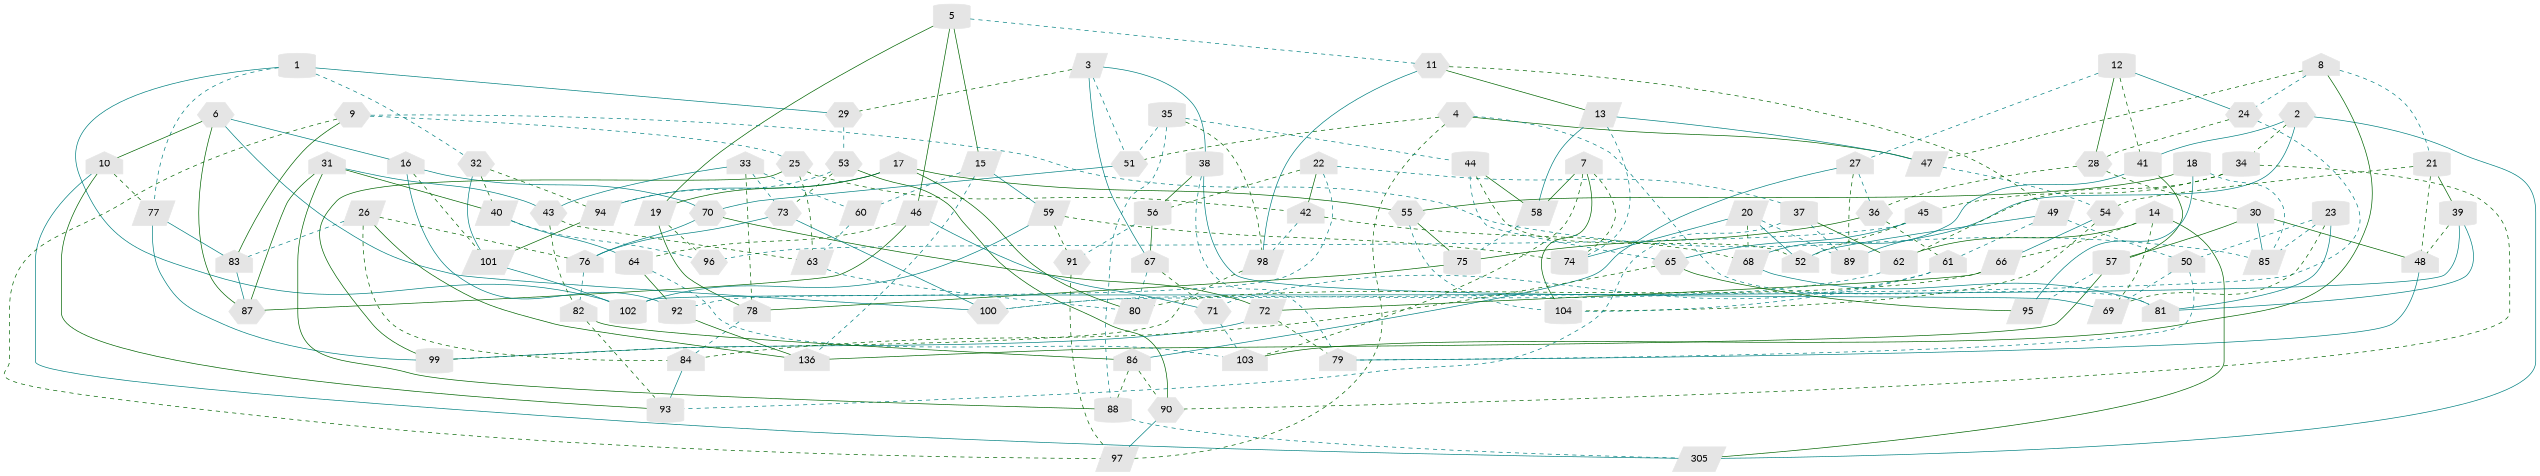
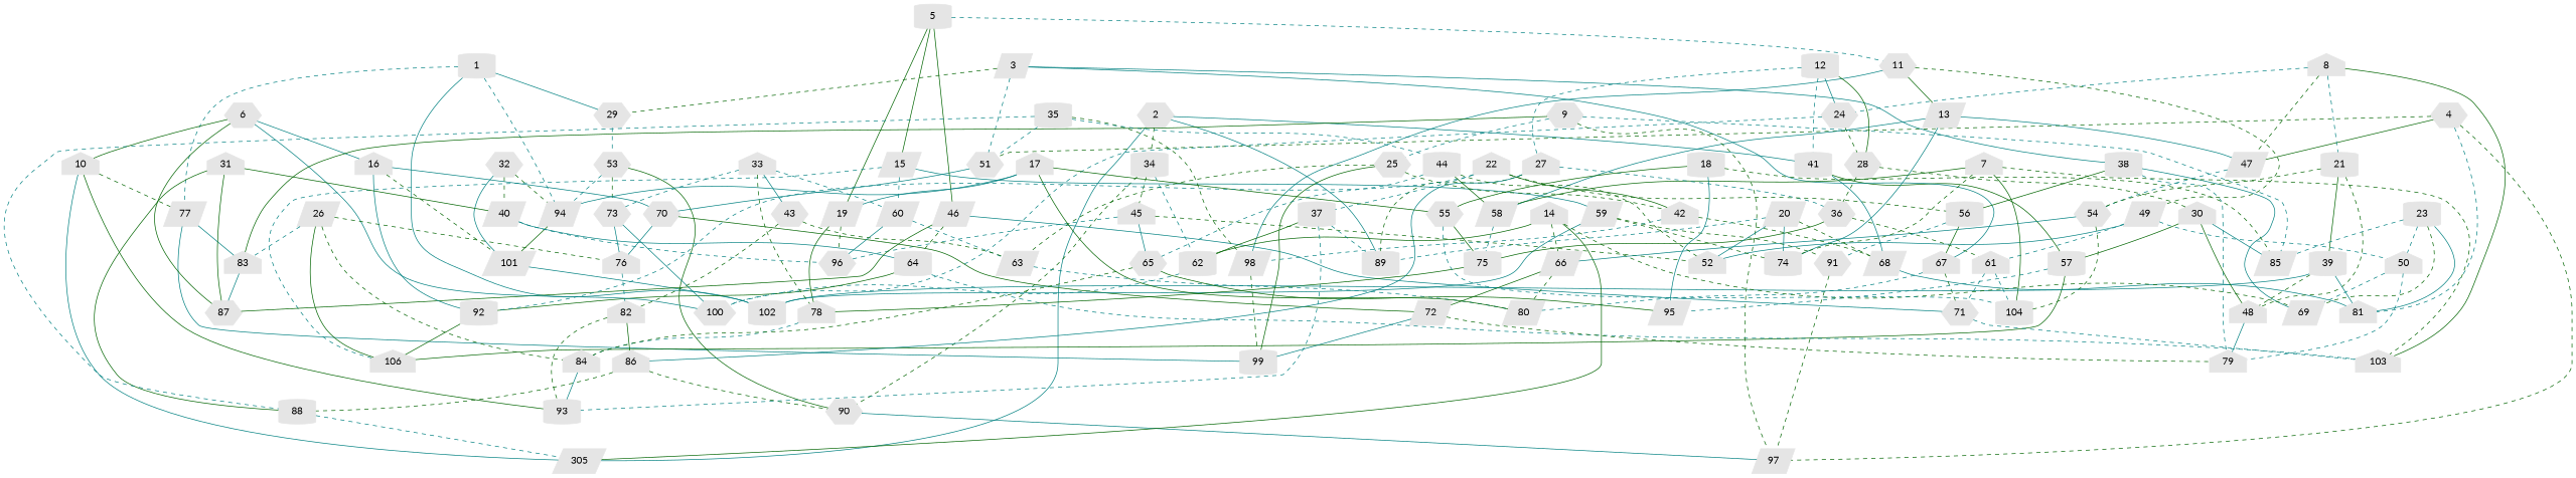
  graph {
    fontname=Lato
    node [color=gray90 fontname=Lato shape=house style=filled]
    edge [color=teal fontname=Lato style=dashed]
    1 [shape=cylinder]
    29 [shape=hexagon]
    32 [shape=hexagon]
    77 [shape=parallelogram]
    102 [shape=cylinder]
    53 [shape=hexagon]
    101 [shape=parallelogram]
    94 [shape=parallelogram]
    40 [shape=parallelogram]
    83
    99 [shape=cylinder]
    2 [shape=hexagon]
    34 [shape=cylinder]
    41 [shape=cylinder]
    89 [shape=cylinder]
    n16 [label=305 shape=parallelogram]
    62 [shape=cylinder]
    45
    90 [shape=hexagon]
    68 [shape=parallelogram]
    57 [shape=cylinder]
    3 [shape=parallelogram]
    38 [shape=cylinder]
    51 [shape=hexagon]
    67
    69 [shape=parallelogram]
    56 [shape=cylinder]
    79
    70 [shape=hexagon]
    80 [shape=parallelogram]
    71 [shape=hexagon]
    4 [shape=hexagon]
    47 [shape=parallelogram]
    81
    97 [shape=parallelogram]
    54 [shape=hexagon]
    5 [shape=cylinder]
    11 [shape=hexagon]
    15 [shape=parallelogram]
    19 [shape=parallelogram]
    46 [shape=parallelogram]
    13 [shape=parallelogram]
    49 [shape=parallelogram]
    98 [shape=parallelogram]
    59 [shape=parallelogram]
    60 [shape=parallelogram]
-   106 [label=136]
+   106
    78
    96 [shape=hexagon]
    87 [shape=hexagon]
    64 [shape=cylinder]
    6 [shape=hexagon]
    10
    16
    100 [shape=hexagon]
    93 [shape=cylinder]
    92 [shape=cylinder]
    58 [shape=parallelogram]
    7
    74 [shape=cylinder]
    103
    104 [shape=cylinder]
    75 [shape=cylinder]
    8
    21 [shape=cylinder]
    24 [shape=hexagon]
    39 [shape=cylinder]
    48
    28 [shape=hexagon]
    9 [shape=hexagon]
    25 [shape=hexagon]
    85 [shape=parallelogram]
    42
    63 [shape=parallelogram]
    52
    50
    61
    12 [shape=cylinder]
    27
    36 [shape=hexagon]
    86
    30
    14
    66 [shape=parallelogram]
    72 [shape=parallelogram]
    91 [shape=hexagon]
    76
    17
    55 [shape=hexagon]
    18 [shape=cylinder]
    95 [shape=parallelogram]
    84
    20 [shape=parallelogram]
    22
    37 [shape=cylinder]
    23 [shape=cylinder]
    26 [shape=parallelogram]
    82
    88 [shape=cylinder]
    73 [shape=hexagon]
    31
    43 [shape=hexagon]
    33
    65 [shape=hexagon]
    35 [shape=cylinder]
    44 [shape=cylinder]
    1 -- 29 [style=solid]
-   1 -- 32
+   1 -- 94
    1 -- 77
    1 -- 102 [style=solid]
    29 -- 53
    32 -- 101 [style=solid]
    32 -- 94 [color=darkgreen]
    32 -- 40 [color=darkgreen]
    77 -- 83 [style=solid]
    77 -- 99 [style=solid]
    53 -- 94
    53 -- 90 [color=darkgreen style=solid]
    53 -- 73 [color=darkgreen]
    101 -- 102 [style=solid]
    94 -- 101 [color=darkgreen style=solid]
    40 -- 96
    40 -- 64 [style=solid]
    83 -- 87 [style=solid]
    2 -- 34 [color=darkgreen]
    2 -- 41 [style=solid]
    2 -- 89 [style=solid]
    2 -- n16 [style=solid]
-   34 -- 62 [color=darkgreen]
+   34 -- 62
    34 -- 45 [color=darkgreen]
    34 -- 90 [color=darkgreen]
    41 -- 68 [style=solid]
    41 -- 57 [color=darkgreen style=solid]
    62 -- 100
    45 -- 96
    45 -- 52 [color=darkgreen]
    45 -- 65 [style=solid]
    90 -- 97 [style=solid]
    68 -- 81 [style=solid]
    57 -- 106 [color=darkgreen style=solid]
    57 -- 95
    3 -- 29 [color=darkgreen]
    3 -- 38 [style=solid]
    3 -- 51
    3 -- 67 [style=solid]
    38 -- 69 [style=solid]
    38 -- 56 [color=darkgreen style=solid]
    38 -- 79
    51 -- 70 [style=solid]
    67 -- 80
    67 -- 71 [color=darkgreen]
    56 -- 67 [color=darkgreen style=solid]
    56 -- 91
    70 -- 72 [color=darkgreen style=solid]
    70 -- 76 [style=solid]
    71 -- 103
    4 -- 51 [color=darkgreen]
    4 -- 47 [color=darkgreen style=solid]
    4 -- 81
    4 -- 97 [color=darkgreen]
    47 -- 54
    54 -- 104 [color=darkgreen]
    54 -- 66 [style=solid]
    5 -- 11
    5 -- 15 [color=darkgreen style=solid]
    5 -- 19 [color=darkgreen style=solid]
    5 -- 46 [color=darkgreen style=solid]
    11 -- 13 [color=darkgreen style=solid]
    11 -- 49 [color=darkgreen]
    11 -- 98 [style=solid]
    15 -- 59 [style=solid]
    15 -- 60
    15 -- 106
    19 -- 78 [color=darkgreen style=solid]
    19 -- 96 [color=darkgreen]
    46 -- 71 [style=solid]
    46 -- 87 [color=darkgreen style=solid]
    46 -- 64 [color=darkgreen]
    13 -- 47 [style=solid]
    13 -- 58 [style=solid]
-   13 -- 74
+   13 -- 74 [style=solid]
    49 -- 52 [style=solid]
    49 -- 50
    49 -- 61
    98 -- 99 [color=darkgreen]
    59 -- 102 [style=solid]
    59 -- 74 [color=darkgreen]
    59 -- 91 [color=darkgreen]
+   60 -- 96 [style=solid]
    60 -- 63
    78 -- 84
    64 -- 92 [color=darkgreen style=solid]
    64 -- 103
    6 -- 87 [color=darkgreen style=solid]
    6 -- 10 [color=darkgreen style=solid]
    6 -- 16 [style=solid]
    6 -- 100 [style=solid]
    10 -- 77 [color=darkgreen]
    10 -- n16 [style=solid]
    10 -- 93 [color=darkgreen style=solid]
    16 -- 101 [color=darkgreen]
    16 -- 70 [style=solid]
    16 -- 92 [style=solid]
    92 -- 106 [color=darkgreen style=solid]
    58 -- 75
    7 -- 58 [color=darkgreen style=solid]
    7 -- 74 [color=darkgreen]
    7 -- 103 [color=darkgreen]
    7 -- 104 [color=darkgreen style=solid]
    75 -- 78 [color=darkgreen style=solid]
    8 -- 47 [color=darkgreen]
    8 -- 103 [color=darkgreen style=solid]
    8 -- 21
    8 -- 24
    21 -- 54 [color=darkgreen]
    21 -- 39 [color=darkgreen style=solid]
    21 -- 48 [color=darkgreen]
    24 -- 100
    24 -- 28 [color=darkgreen]
    39 -- 102 [style=solid]
    39 -- 81 [style=solid]
    39 -- 48 [color=darkgreen]
    48 -- 79 [style=solid]
    28 -- 36 [color=darkgreen]
    28 -- 30 [color=darkgreen]
    9 -- 83 [color=darkgreen style=solid]
    9 -- 97 [color=darkgreen]
    9 -- 25
    9 -- 85
    25 -- 99 [color=darkgreen style=solid]
    25 -- 42 [color=darkgreen]
    25 -- 63 [color=darkgreen]
    42 -- 68 [color=darkgreen]
    42 -- 98
    63 -- 80
    50 -- 69
    50 -- 79
    61 -- 71
    61 -- 104
-   12 -- 41 [color=darkgreen]
+   12 -- 41
    12 -- 24 [style=solid]
    12 -- 28 [color=darkgreen style=solid]
    12 -- 27
    27 -- 89 [color=darkgreen]
    27 -- 36
    27 -- 86 [style=solid]
    36 -- 75 [color=darkgreen style=solid]
    36 -- 61 [color=darkgreen]
    86 -- 90 [color=darkgreen]
    86 -- 88 [color=darkgreen]
    30 -- 57 [color=darkgreen style=solid]
    30 -- 48 [color=darkgreen style=solid]
    30 -- 85 [style=solid]
    14 -- n16 [color=darkgreen style=solid]
    14 -- 62 [color=darkgreen style=solid]
    14 -- 69 [color=darkgreen]
    14 -- 66 [color=darkgreen]
    66 -- 80 [color=darkgreen]
    66 -- 72 [color=darkgreen style=solid]
    72 -- 99 [style=solid]
    72 -- 79 [color=darkgreen]
    91 -- 97 [color=darkgreen]
    76 -- 82
    17 -- 94 [style=solid]
    17 -- 80 [color=darkgreen style=solid]
-   17 -- 19 [color=darkgreen style=solid]
+   17 -- 19 [style=solid]
    17 -- 55 [color=darkgreen style=solid]
    55 -- 104
    55 -- 75 [color=darkgreen style=solid]
-   18 -- 85
+   18 -- 85 [color=darkgreen]
    18 -- 55 [color=darkgreen style=solid]
    18 -- 95 [style=solid]
    84 -- 93 [style=solid]
    20 -- 89
    20 -- 68 [color=darkgreen]
    20 -- 74 [style=solid]
    20 -- 52 [style=solid]
    22 -- 56 [color=darkgreen]
    22 -- 92
    22 -- 42 [color=darkgreen style=solid]
    22 -- 37
    37 -- 89
    37 -- 62 [color=darkgreen style=solid]
    37 -- 93
    23 -- 69 [color=darkgreen]
    23 -- 81 [style=solid]
    23 -- 85
    23 -- 50
    26 -- 83
    26 -- 106 [color=darkgreen style=solid]
    26 -- 76 [color=darkgreen]
    26 -- 84 [color=darkgreen]
    82 -- 93 [color=darkgreen]
    82 -- 86 [color=darkgreen style=solid]
    88 -- n16
    73 -- 100 [style=solid]
    73 -- 76 [style=solid]
    31 -- 40 [color=darkgreen style=solid]
    31 -- 87 [color=darkgreen style=solid]
    31 -- 88 [color=darkgreen style=solid]
-   31 -- 43 [style=solid]
    43 -- 63 [color=darkgreen]
    43 -- 82 [color=darkgreen]
    33 -- 60
    33 -- 78 [color=darkgreen]
    33 -- 73
    33 -- 43 [style=solid]
    65 -- 95 [color=darkgreen style=solid]
    65 -- 84 [color=darkgreen]
    35 -- 51
    35 -- 98 [color=darkgreen]
    35 -- 88
    35 -- 44
    44 -- 58 [color=darkgreen style=solid]
    44 -- 52 [color=darkgreen]
    44 -- 65
  }
